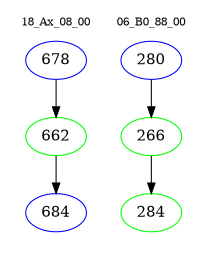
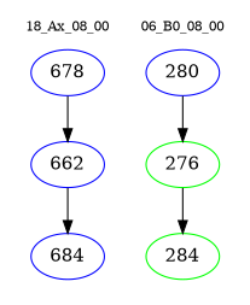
  digraph {
    node [color=blue]
    edge [color=black]
    n1 [label=678]
-   n2 [color=green label=662]
+   n2 [label=662]
    n3 [label=684]
    n4 [label=280]
-   n5 [color=green label=266]
+   n5 [color=green label=276]
    n6 [color=green label=284]
    subgraph cluster_1 {
      color=white
      fontsize=10
      label="18_Ax_08_00"
      n1
      n2
      n3
    }
    subgraph cluster_2 {
      color=white
      fontsize=10
-     label="06_B0_88_00"
+     label="06_B0_08_00"
      n4
      n5
      n6
    }
    n1 -> n2
    n2 -> n3
    n4 -> n5
    n5 -> n6
  }
